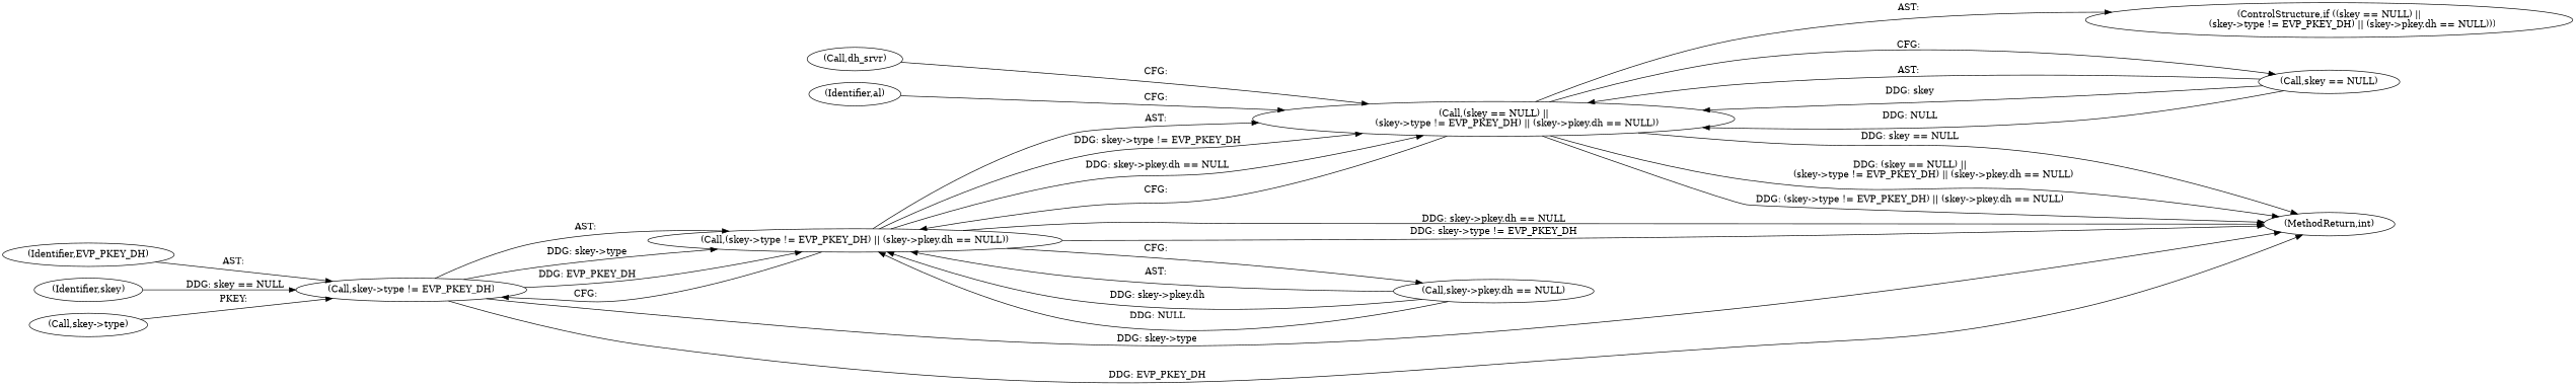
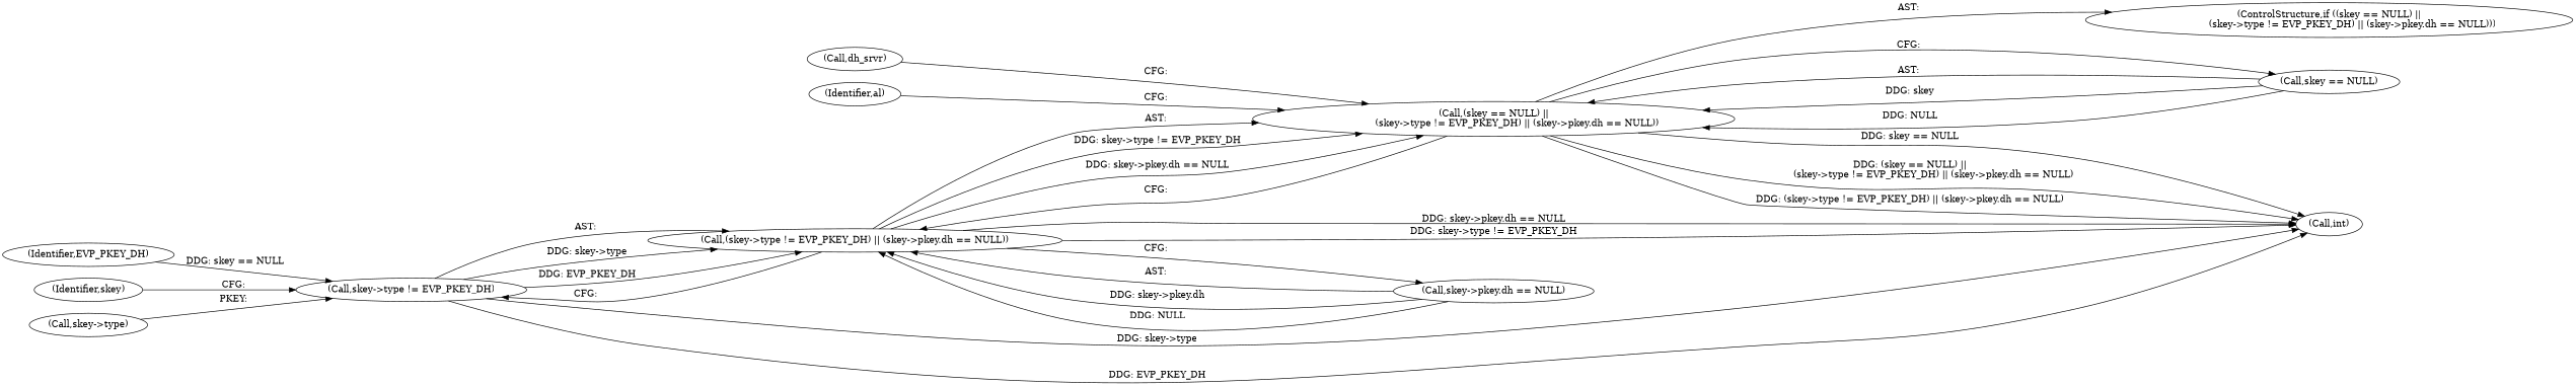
  digraph {
    fontname="DejaVu Serif"
    rankdir=LR
    node [fontname="DejaVu Serif"]
    edge [fontname="DejaVu Serif"]
    n1 [label="(Call,skey->type != EVP_PKEY_DH)"]
    n2 [label="(Call,(skey->type != EVP_PKEY_DH) || (skey->pkey.dh == NULL))"]
-   n3 [label="(MethodReturn,int)"]
+   n3 [label="(Call,int)"]
    n4 [label="(Call,(skey == NULL) ||\n                (skey->type != EVP_PKEY_DH) || (skey->pkey.dh == NULL))"]
    n5 [label="(Call,skey->pkey.dh == NULL)"]
    n6 [label="(Identifier,EVP_PKEY_DH)"]
    n7 [label="(ControlStructure,if ((skey == NULL) ||\n                (skey->type != EVP_PKEY_DH) || (skey->pkey.dh == NULL)))"]
    n8 [label="(Call,skey == NULL)"]
    n9 [label="(Call,dh_srvr)"]
    n10 [label="(Identifier,skey)"]
    n11 [label="(Identifier,al)"]
    n12 [label="(Call,skey->type)"]
    n1 -> n2 [label="AST: "]
    n1 -> n2 [label="DDG: skey->type"]
    n1 -> n2 [label="DDG: EVP_PKEY_DH"]
    n1 -> n3 [label="DDG: skey->type"]
    n1 -> n3 [label="DDG: EVP_PKEY_DH"]
    n2 -> n1 [label="CFG: "]
    n2 -> n3 [label="DDG: skey->pkey.dh == NULL"]
    n2 -> n3 [label="DDG: skey->type != EVP_PKEY_DH"]
    n2 -> n4 [label="AST: "]
    n2 -> n4 [label="DDG: skey->type != EVP_PKEY_DH"]
    n2 -> n4 [label="DDG: skey->pkey.dh == NULL"]
    n2 -> n5 [label="CFG: "]
    n4 -> n2 [label="CFG: "]
    n4 -> n3 [label="DDG: skey == NULL"]
    n4 -> n3 [label="DDG: (skey == NULL) ||\n                (skey->type != EVP_PKEY_DH) || (skey->pkey.dh == NULL)"]
    n4 -> n3 [label="DDG: (skey->type != EVP_PKEY_DH) || (skey->pkey.dh == NULL)"]
    n4 -> n7 [label="AST: "]
    n4 -> n8 [label="CFG: "]
    n5 -> n2 [label="AST: "]
    n5 -> n2 [label="DDG: skey->pkey.dh"]
    n5 -> n2 [label="DDG: NULL"]
-   n6 -> n1 [label="AST: "]
+   n6 -> n1 [label="DDG: skey == NULL"]
    n8 -> n4 [label="AST: "]
    n8 -> n4 [label="DDG: skey"]
    n8 -> n4 [label="DDG: NULL"]
    n9 -> n4 [label="CFG: "]
-   n10 -> n1 [label="DDG: skey == NULL"]
+   n10 -> n1 [label="CFG: "]
    n11 -> n4 [label="CFG: "]
    n12 -> n1 [label="PKEY: "]
  }
